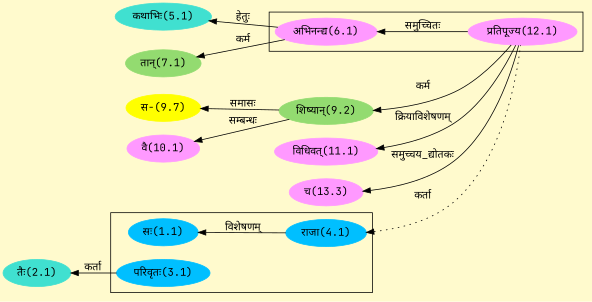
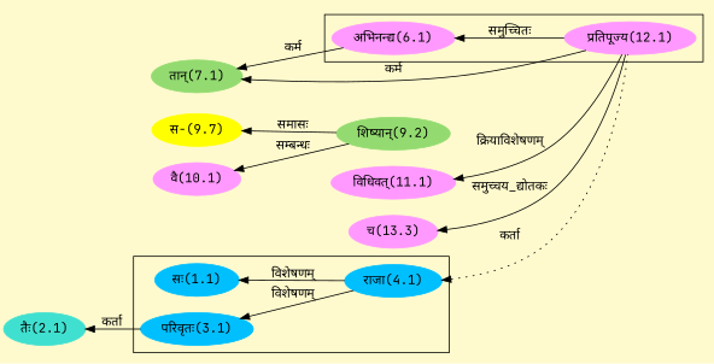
  digraph {
    bgcolor=lemonchiffon1
    compound=true
    fontname="JetBrains Mono"
    rankdir=LR
    node [color="#FF99FF" fontname="JetBrains Mono" style=filled]
    edge [dir=back fontname="JetBrains Mono"]
    n1 [color="#00BFFF" label="सः(1.1)"]
    n2 [color="#00BFFF" label="राजा(4.1)"]
    n3 [color="#00BFFF" label="परिवृतः(3.1)"]
    n4 [label="अभिनन्द्य(6.1)"]
    n5 [label="प्रतिपूज्य(12.1)"]
    n6 [color="#40E0D0" label="तैः(2.1)"]
-   n7 [color="#40E0D0" label="कथाभिः(5.1)"]
    n8 [color="#93DB70" label="तान्(7.1)"]
    n9 [color="#FFFF00" label="स-(9.7)"]
    n10 [color="#93DB70" label="शिष्यान्(9.2)"]
    n11 [label="वै(10.1)"]
    n12 [label="विधिवत्(11.1)"]
    n13 [label="च(13.3)"]
    subgraph cluster_1 {
      n1
      n2
      n3
    }
    subgraph cluster_2 {
      n4
      n5
    }
    n1 -> n2 [label="विशेषणम्"]
    n2 -> n5 [label="कर्ता" style=dotted]
+   n3 -> n2 [label="विशेषणम्"]
    n4 -> n5 [label="समुच्चितः"]
    n6 -> n3 [label="कर्ता"]
-   n7 -> n4 [label="हेतुः"]
    n8 -> n4 [label="कर्म"]
    n9 -> n10 [label="समासः"]
-   n10 -> n5 [label="कर्म"]
+   n8 -> n5 [label="कर्म"]
    n11 -> n10 [label="सम्बन्धः"]
    n12 -> n5 [label="क्रियाविशेषणम्"]
    n13 -> n5 [label="समुच्चय_द्योतकः"]
  }
